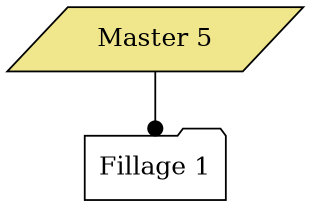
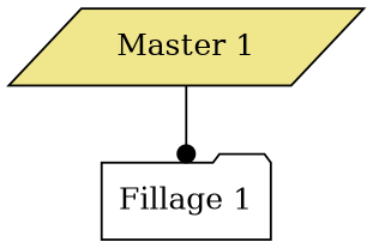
  digraph {
    node [style=filled]
-   "Master 1" [fillcolor=khaki shape=parallelogram label="Master 5"]
+   "Master 1" [fillcolor=khaki shape=parallelogram]
    "Fillage 1" [fillcolor=white shape=folder]
    "Master 1" -> "Fillage 1" [arrowhead=dot]
  }
